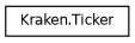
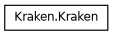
  digraph {
    rankdir=LR
-   n1 [color=black fillcolor=white fontname=Helvetica fontsize=10 height=0.2 label="Kraken.Ticker" shape=record style=filled width=0.4]
+   n1 [color=black fillcolor=white fontname=Helvetica fontsize=10 height=0.2 label="Kraken.Kraken" shape=record style=filled width=0.4]
  }
